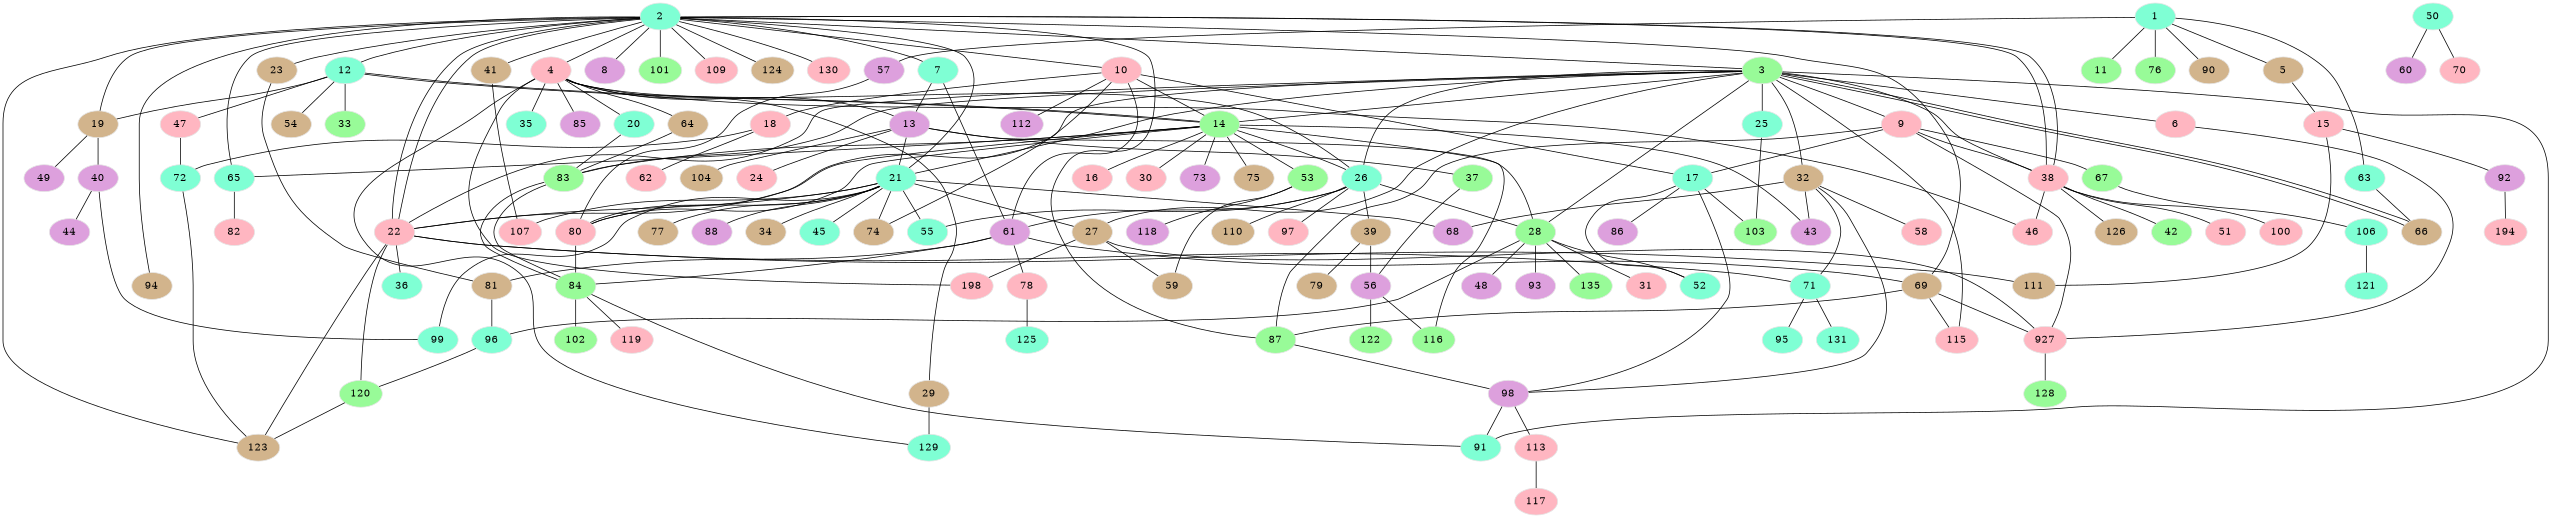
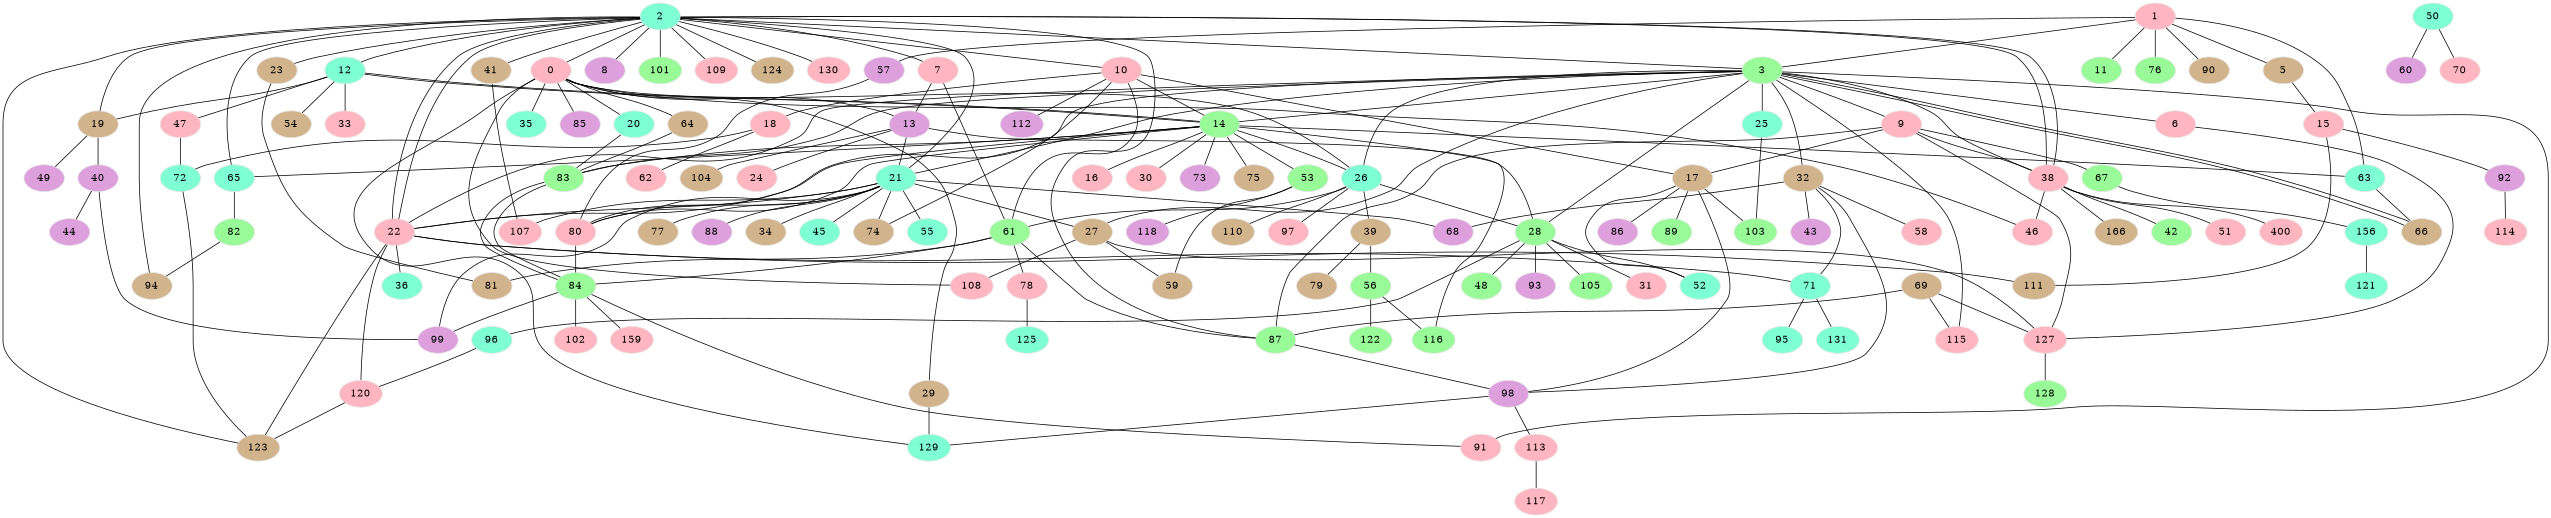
  graph {
    node [color=gray90 fillcolor=lightpink style=filled]
-   1 [fillcolor=aquamarine]
+   1
    3 [fillcolor=palegreen]
    5 [fillcolor=tan]
    11 [fillcolor=palegreen]
    57 [fillcolor=plum]
    63 [fillcolor=aquamarine]
    76 [fillcolor=palegreen]
    90 [fillcolor=tan]
    2 [fillcolor=aquamarine]
-   4
-   7 [fillcolor=aquamarine]
+   4 [label=0]
+   7
    8 [fillcolor=plum]
    10
    12 [fillcolor=aquamarine]
    19 [fillcolor=tan]
    21 [fillcolor=aquamarine]
    22
    23 [fillcolor=tan]
    38
    41 [fillcolor=tan]
    65 [fillcolor=aquamarine]
    69 [fillcolor=tan]
    87 [fillcolor=palegreen]
    94 [fillcolor=tan]
    101 [fillcolor=palegreen]
    109
    123 [fillcolor=tan]
    124 [fillcolor=tan]
    130
    6
    9
    14 [fillcolor=palegreen]
    25 [fillcolor=aquamarine]
    26 [fillcolor=aquamarine]
    27 [fillcolor=tan]
    28 [fillcolor=palegreen]
    32 [fillcolor=tan]
    66 [fillcolor=tan]
    80
    83 [fillcolor=palegreen]
-   91 [fillcolor=aquamarine]
+   91
    115
    15
    50 [fillcolor=aquamarine]
    60 [fillcolor=plum]
    70
    13 [fillcolor=plum]
    20 [fillcolor=aquamarine]
    29 [fillcolor=tan]
    35 [fillcolor=aquamarine]
    46
    64 [fillcolor=tan]
    85 [fillcolor=plum]
-   108 [label=198]
+   108
    129 [fillcolor=aquamarine]
-   61 [fillcolor=plum]
-   17 [fillcolor=aquamarine]
+   61 [fillcolor=palegreen]
+   17 [fillcolor=tan]
    18
    74 [fillcolor=tan]
    112 [fillcolor=plum]
-   33 [fillcolor=palegreen]
+   33
    47
    54 [fillcolor=tan]
    40 [fillcolor=plum]
    49 [fillcolor=plum]
    34 [fillcolor=tan]
    45 [fillcolor=aquamarine]
    55 [fillcolor=aquamarine]
    68 [fillcolor=plum]
    77 [fillcolor=tan]
    88 [fillcolor=plum]
-   99 [fillcolor=aquamarine]
+   99 [fillcolor=plum]
    107
    111 [fillcolor=tan]
    36 [fillcolor=aquamarine]
    71 [fillcolor=aquamarine]
-   120 [fillcolor=palegreen]
+   120
    81 [fillcolor=tan]
    42 [fillcolor=palegreen]
    51
-   100
-   126 [fillcolor=tan]
-   82
-   127 [label=927]
+   100 [label=400]
+   126 [fillcolor=tan label=166]
+   82 [fillcolor=palegreen]
+   127
    98 [fillcolor=plum]
    67 [fillcolor=palegreen]
    16
    30
    53 [fillcolor=palegreen]
    73 [fillcolor=plum]
    75 [fillcolor=tan]
    116 [fillcolor=palegreen]
    103 [fillcolor=palegreen]
    39 [fillcolor=tan]
    97
    110 [fillcolor=tan]
    59 [fillcolor=tan]
    52 [fillcolor=aquamarine]
    31
-   48 [fillcolor=plum]
+   48 [fillcolor=palegreen]
    93 [fillcolor=plum]
    96 [fillcolor=aquamarine]
-   105 [fillcolor=palegreen label=135]
+   105 [fillcolor=palegreen]
    43 [fillcolor=plum]
    58
    84 [fillcolor=palegreen]
    24
-   37 [fillcolor=palegreen]
    104 [fillcolor=tan]
    92 [fillcolor=plum]
    128 [fillcolor=palegreen]
    78
    86 [fillcolor=plum]
-   106 [fillcolor=aquamarine]
+   89 [fillcolor=palegreen]
+   106 [fillcolor=aquamarine label=156]
    62
    72 [fillcolor=aquamarine]
-   56 [fillcolor=plum]
+   56 [fillcolor=palegreen]
    118 [fillcolor=plum]
-   114 [label=194]
+   114
    113
    44 [fillcolor=plum]
    95 [fillcolor=aquamarine]
    131 [fillcolor=aquamarine]
    79 [fillcolor=tan]
    122 [fillcolor=palegreen]
    125 [fillcolor=aquamarine]
-   102 [fillcolor=palegreen]
-   119
+   102
+   119 [label=159]
    121 [fillcolor=aquamarine]
    117
+   1 -- 3
    1 -- 5
    1 -- 11
    1 -- 57
    1 -- 63
    1 -- 76
    1 -- 90
    3 -- 21
    3 -- 22
    3 -- 38
    3 -- 6
    3 -- 9
    3 -- 14
    3 -- 25
    3 -- 26
    3 -- 27
    3 -- 28
    3 -- 32
    3 -- 66
    3 -- 66
    3 -- 80
    3 -- 83
    3 -- 91
    3 -- 115
    5 -- 15
    57 -- 80
    63 -- 66
    2 -- 3
    2 -- 4
    2 -- 7
    2 -- 8
    2 -- 10
    2 -- 12
    2 -- 19
    2 -- 21
    2 -- 22
    2 -- 22
    2 -- 23
    2 -- 38
    2 -- 38
    2 -- 41
    2 -- 65
-   2 -- 69
    2 -- 87
    2 -- 94
    2 -- 101
    2 -- 109
    2 -- 123
    2 -- 124
    2 -- 130
    4 -- 26
    4 -- 13
    4 -- 20
    4 -- 29
    4 -- 35
    4 -- 46
    4 -- 64
    4 -- 85
    4 -- 108
    4 -- 129
    7 -- 13
    7 -- 61
    10 -- 14
    10 -- 61
    10 -- 17
    10 -- 18
    10 -- 74
    10 -- 112
    12 -- 19
    12 -- 14
    12 -- 14
    12 -- 33
    12 -- 47
    12 -- 54
    19 -- 40
    19 -- 49
    21 -- 22
    21 -- 27
    21 -- 80
    21 -- 74
    21 -- 34
    21 -- 45
    21 -- 55
    21 -- 68
    21 -- 77
    21 -- 88
    21 -- 99
    21 -- 107
    22 -- 123
    22 -- 111
    22 -- 36
    22 -- 71
    22 -- 120
    23 -- 81
    38 -- 46
    38 -- 42
    38 -- 51
    38 -- 100
    38 -- 126
    41 -- 107
    65 -- 82
    69 -- 87
    69 -- 115
    69 -- 127
    87 -- 98
    6 -- 127
    9 -- 38
    9 -- 87
    9 -- 17
    9 -- 127
    9 -- 67
-   14 -- 43
+   14 -- 63
    14 -- 22
    14 -- 65
    14 -- 26
    14 -- 80
    14 -- 83
    14 -- 16
    14 -- 30
    14 -- 53
    14 -- 73
    14 -- 75
    14 -- 116
    25 -- 103
    26 -- 28
    26 -- 61
-   26 -- 55
    26 -- 39
    26 -- 97
    26 -- 110
    27 -- 108
    27 -- 127
    27 -- 59
    28 -- 52
    28 -- 31
    28 -- 48
    28 -- 93
    28 -- 96
    28 -- 105
    32 -- 68
    32 -- 71
    32 -- 98
    32 -- 43
    32 -- 58
    80 -- 84
    83 -- 84
    83 -- 84
    15 -- 111
    15 -- 92
    50 -- 60
    50 -- 70
    13 -- 21
    13 -- 28
    13 -- 24
-   13 -- 37
    13 -- 104
    20 -- 83
    29 -- 129
    64 -- 83
-   61 -- 69
+   61 -- 87
    61 -- 81
    61 -- 84
    61 -- 78
    17 -- 98
    17 -- 103
    17 -- 52
    17 -- 86
+   17 -- 89
    18 -- 62
    18 -- 72
    47 -- 72
    40 -- 99
    40 -- 44
    71 -- 95
    71 -- 131
    120 -- 123
-   81 -- 96
+   82 -- 94
    127 -- 128
-   98 -- 91
+   98 -- 129
    98 -- 113
    67 -- 106
    53 -- 59
    53 -- 118
    39 -- 56
    39 -- 79
    96 -- 120
    84 -- 91
+   84 -- 99
    84 -- 102
    84 -- 119
-   37 -- 56
    92 -- 114
    78 -- 125
    106 -- 121
    72 -- 123
    56 -- 116
    56 -- 122
    113 -- 117
  }
